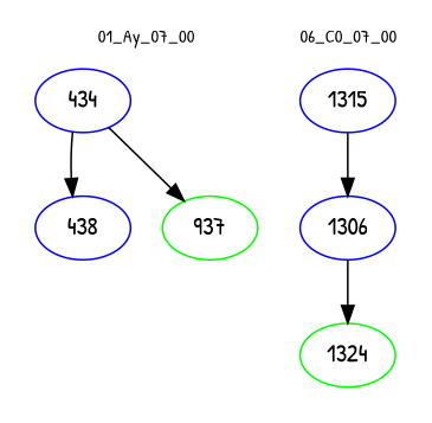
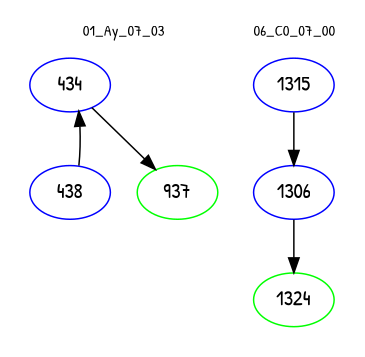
  digraph {
    fontname="Patrick Hand"
    node [color=blue fontname="Patrick Hand"]
    edge [color=black fontname="Patrick Hand"]
    n1 [label=434]
    n2 [label=438]
    n3 [color=green label=937]
    n4 [label=1306]
    n5 [label=1315]
    n6 [color=green label=1324]
    subgraph cluster_1 {
      color=white
      fontsize=10
-     label="01_Ay_07_00"
+     label="01_Ay_07_03"
      n1
      n2
      n3
    }
    subgraph cluster_2 {
      color=white
      fontsize=10
      label="06_C0_07_00"
      n4
      n5
      n6
    }
-   n1 -> n2
+   n2 -> n1
    n1 -> n3
    n4 -> n6
    n5 -> n4
  }
